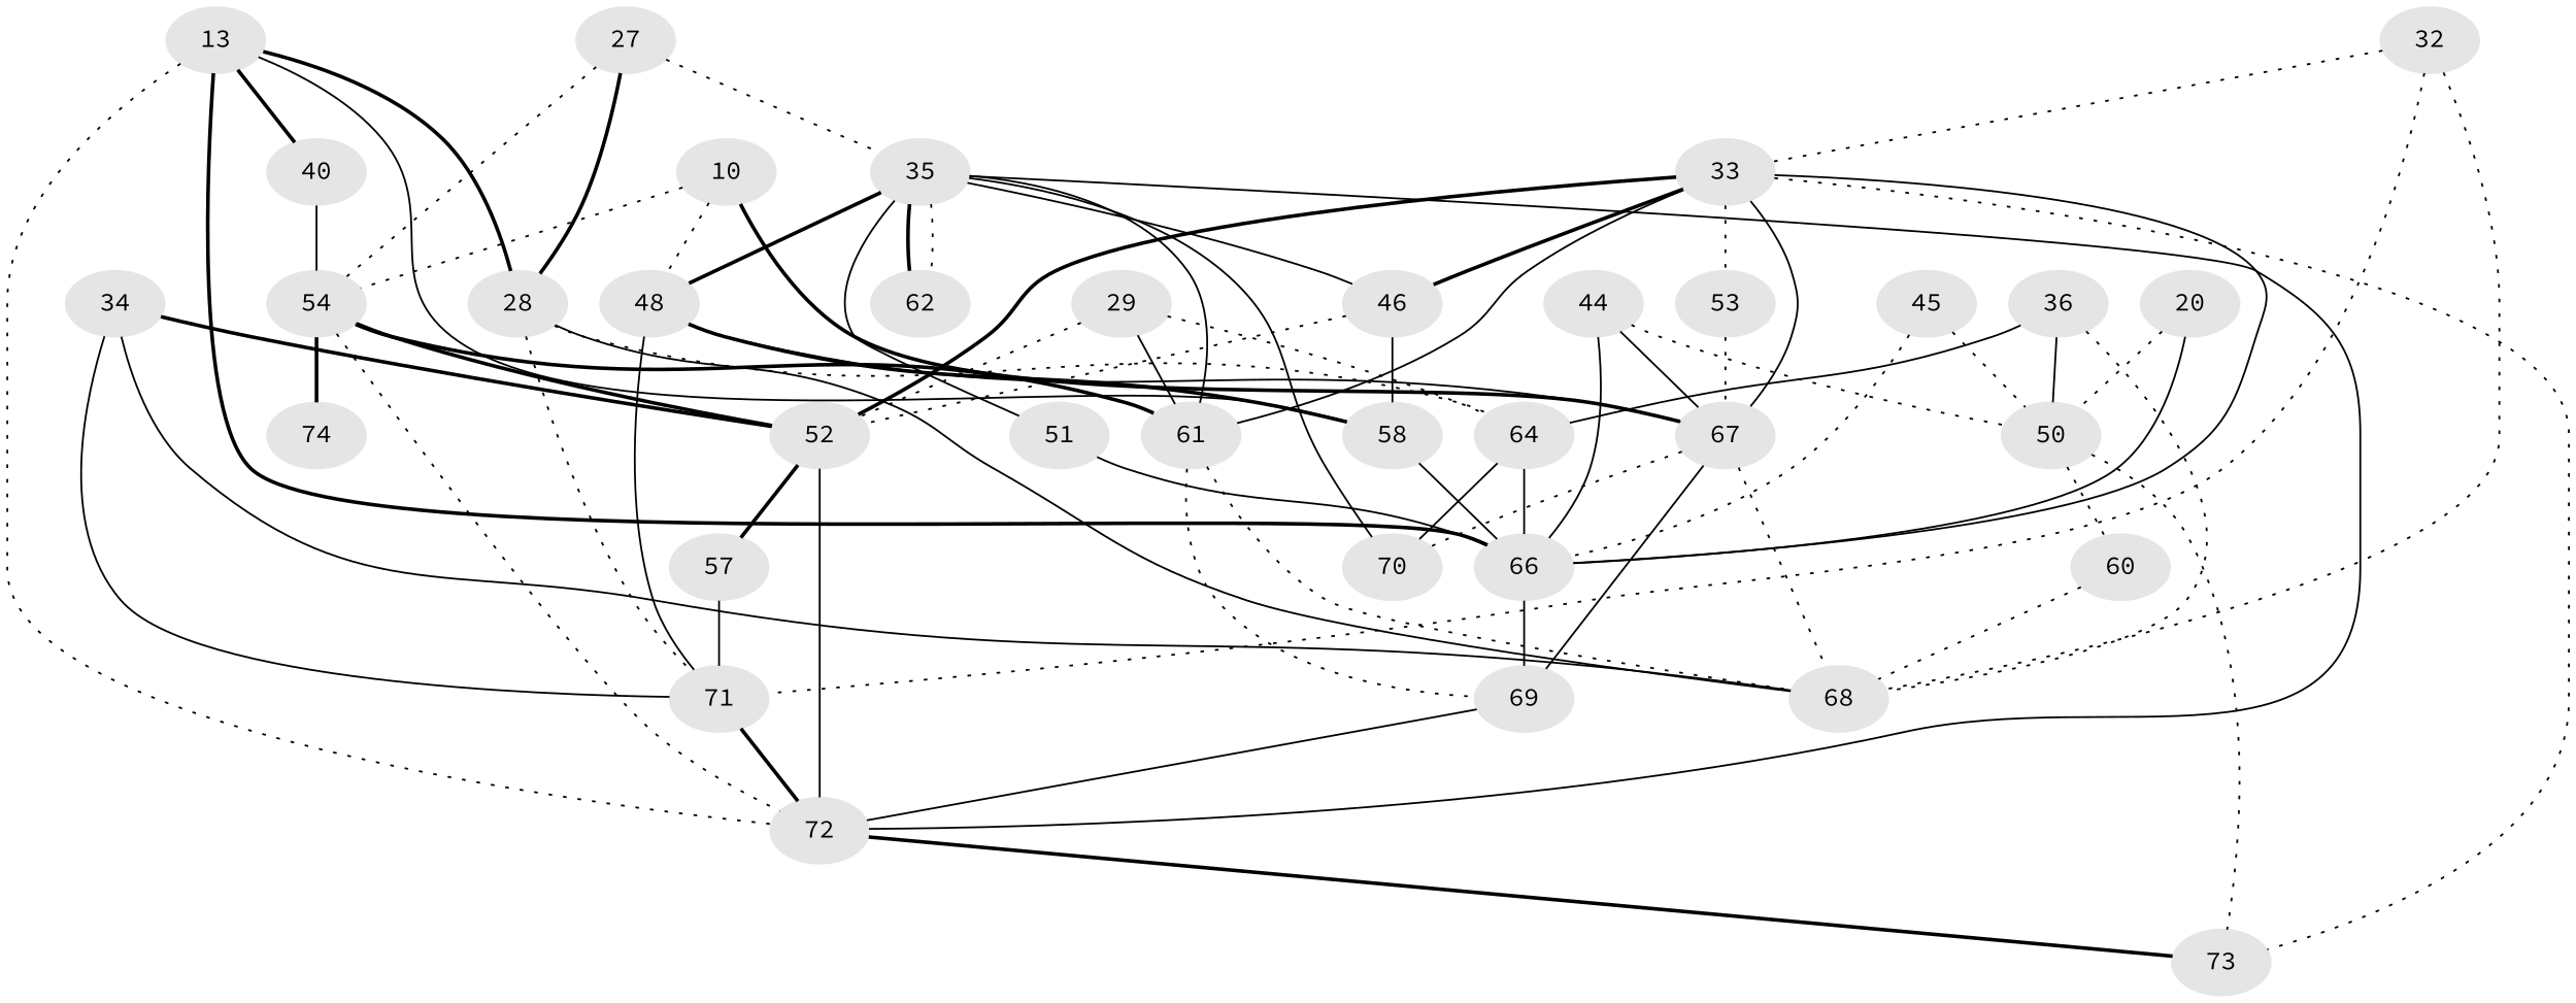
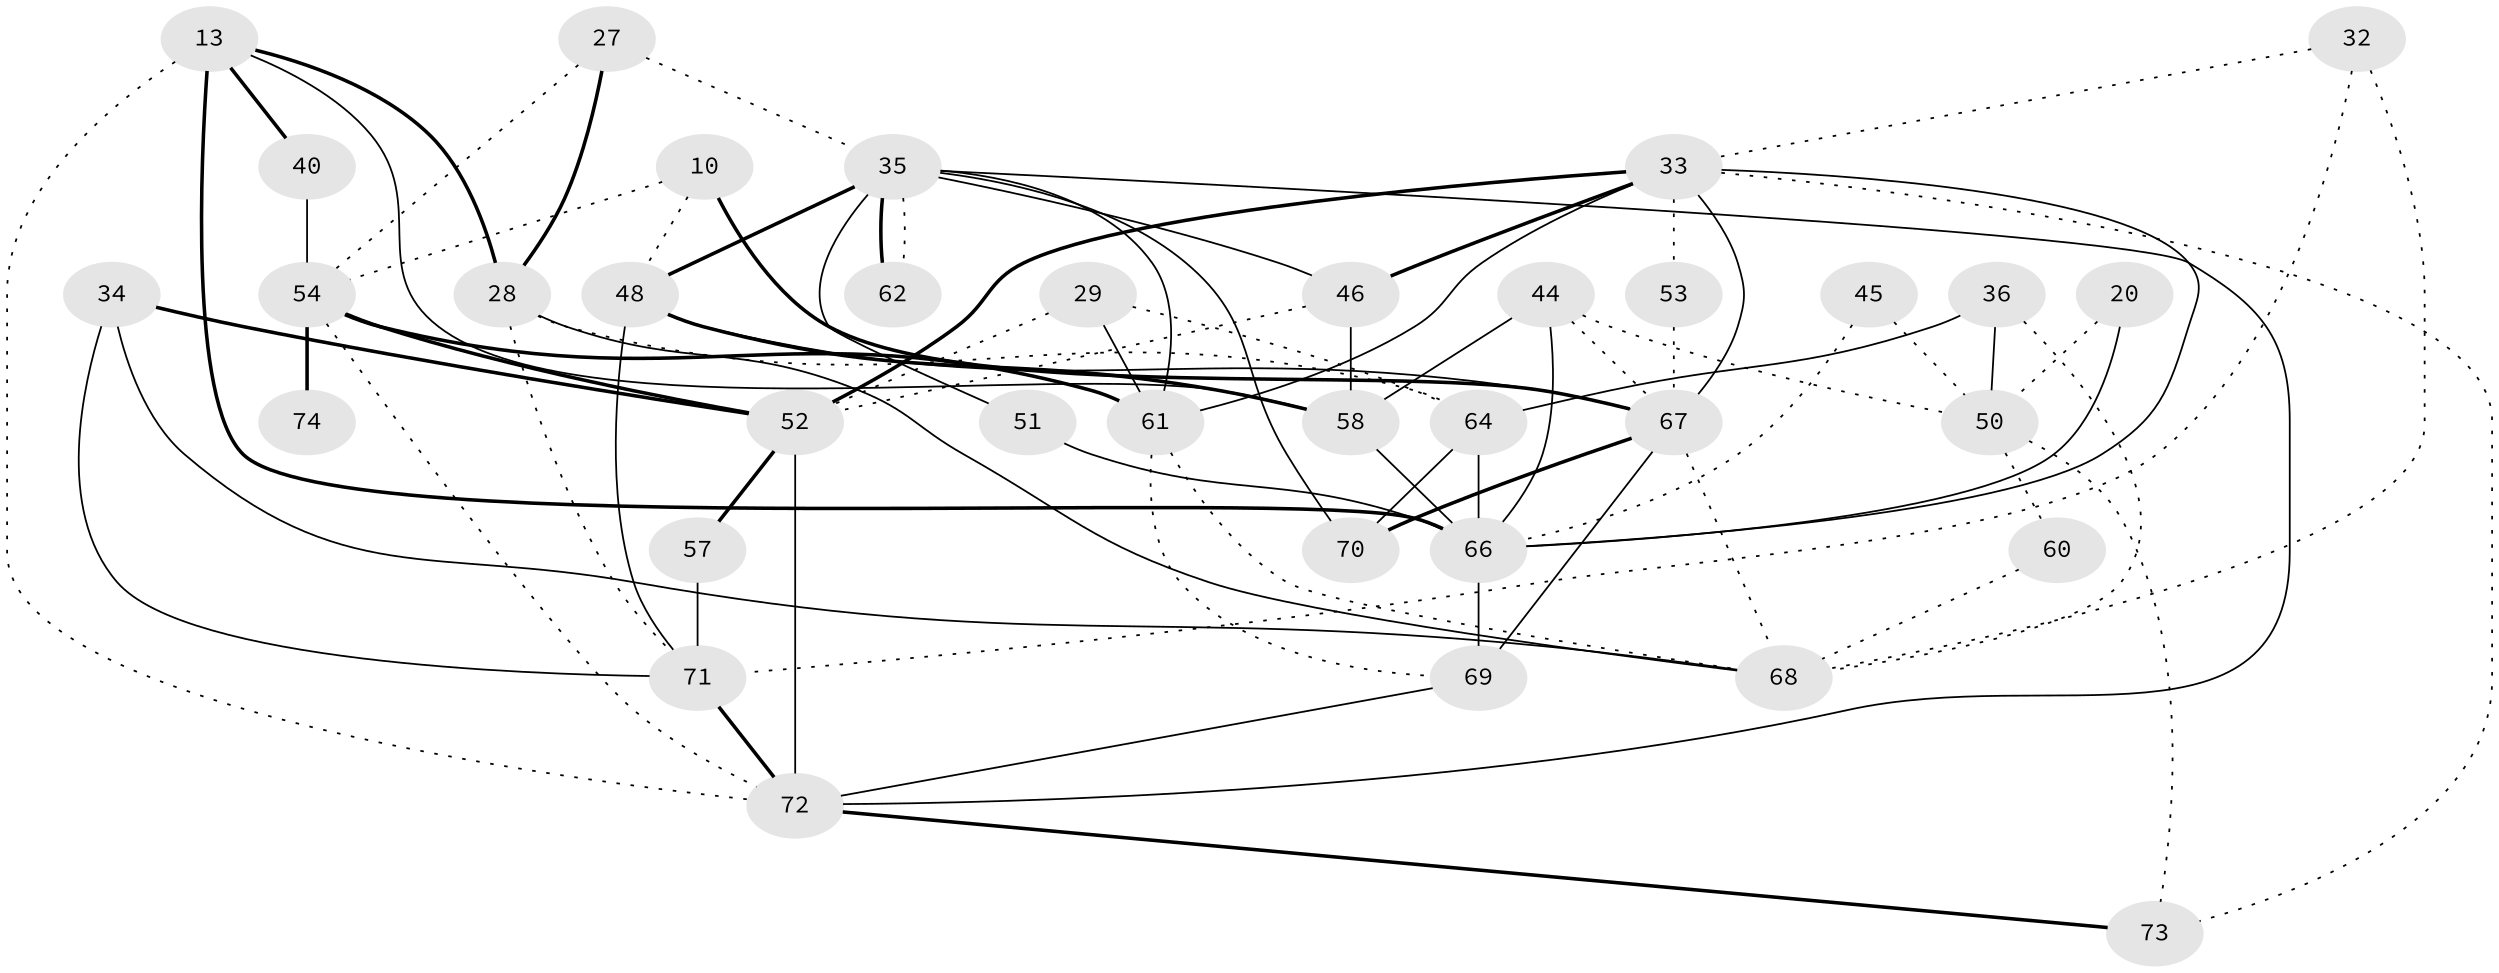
  graph {
    fontname="Source Code Pro"
    node [color=gray90 fontname="Source Code Pro" style=filled]
    edge [fontname="Source Code Pro" style=solid]
    48 [super="+37+15"]
    67 [super="+11+23+43"]
    58
    71 [super="+59+41"]
    10
    54 [super="+52"]
    72 [super="+9+18+63+55"]
    n8 [label=52 super="+30+42+31"]
    61 [super="+14"]
    74
    68
    70
    69 [super="+19"]
    13 [super="+5"]
    28 [super="+3"]
    40
    66 [super="+65+24+7"]
    64 [super="+49"]
    73 [super="+47"]
    50 [super="+17"]
    60
    20
    27
    35 [super="+25"]
    46 [super="+22"]
    51
    62
    57
    29
    32 [super="+21"]
    33 [super="+4+2"]
    53
    34 [super="+12"]
    36
    44 [super="+39"]
    45
    48 -- 67 [weight=2]
    48 -- 58 [style=bold]
    48 -- 71
    67 -- 68 [style=dotted]
-   67 -- 70 [style=dotted]
+   67 -- 70 [style=bold]
    67 -- 69 [weight=2]
    58 -- 66
    71 -- 72 [style=bold weight=2]
    10 -- 48 [style=dotted weight=2]
    10 -- 67 [style=bold]
    10 -- 54 [style=dotted weight=2]
    54 -- 72 [style=dotted]
    54 -- n8 [style=bold weight=2]
    54 -- 61 [style=bold]
    54 -- 74 [style=bold weight=2]
    72 -- 73 [style=bold]
    n8 -- 72 [weight=2]
    n8 -- 57 [style=bold]
    61 -- 68 [style=dotted]
    61 -- 69 [style=dotted]
    69 -- 72 [weight=2]
    13 -- 58
    13 -- 72 [style=dotted weight=2]
    13 -- 28 [style=bold]
    13 -- 40 [style=bold weight=2]
    13 -- 66 [style=bold weight=3]
    28 -- 71 [style=dotted]
    28 -- 68 [weight=2]
    28 -- 64 [style=dotted]
    40 -- 54 [weight=2]
    66 -- 69 [weight=3]
    64 -- 70 [weight=2]
    64 -- 66
    50 -- 73 [style=dotted]
    50 -- 60 [style=dotted]
    60 -- 68 [style=dotted]
    20 -- 66
    20 -- 50 [style=dotted]
    27 -- 54 [style=dotted]
    27 -- 28 [style=bold]
    27 -- 35 [style=dotted]
    35 -- 48 [style=bold]
    35 -- 72
    35 -- 61
    35 -- 70
    35 -- 46
    35 -- 51
    35 -- 62 [style=bold weight=2]
    35 -- 62 [style=dotted]
    46 -- 58 [weight=2]
    46 -- n8 [style=dotted]
    51 -- 66
    57 -- 71
    29 -- n8 [style=dotted]
    29 -- 61
    29 -- 64 [style=dotted]
    32 -- 71 [style=dotted weight=2]
    32 -- 68 [style=dotted]
    32 -- 33 [style=dotted weight=2]
    33 -- 67
    33 -- n8 [style=bold]
    33 -- 61 [weight=2]
    33 -- 66
    33 -- 73 [style=dotted]
    33 -- 46 [style=bold]
    33 -- 53 [style=dotted weight=2]
    53 -- 67 [style=dotted weight=3]
    34 -- 71
    34 -- n8 [style=bold]
    34 -- 68
    36 -- 68 [style=dotted]
    36 -- 64
    36 -- 50
-   44 -- 67
+   44 -- 67 [style=dotted]
+   44 -- 58
    44 -- 66
    44 -- 50 [style=dotted weight=2]
    45 -- 66 [style=dotted]
    45 -- 50 [style=dotted]
  }
